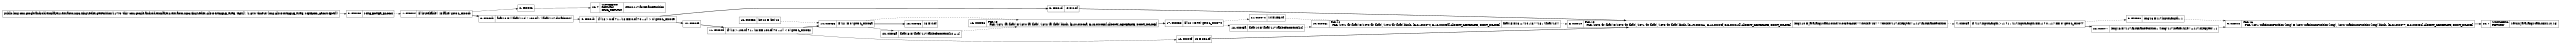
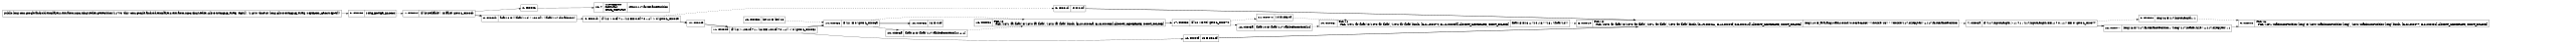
  digraph {
    rankdir=LR
    node [shape=record]
    edge [style=dashed]
    n1 [label="{0\:\ 0x0000|MTH_ENTER_BLOCK\l}"]
    n2 [label="{1\:\ 0x0004|if (isSeekable() != false) goto L_0x000b\l}"]
    n3 [label="{2\:\ 0x0006}"]
    n4 [label="{3\:\ 0x000b|float r8 = (((float) r18) * 100.0f) \/ ((float) r17.durationUs)\l}"]
    n5 [label="{23\:\ ?|SYNTHETIC\lRETURN\lORIG_RETURN\l|return r17.firstFramePosition\l}"]
    n6 [label="{4\:\ 0x001b|if ((r8 \> 0.0f ? 1 : (r8 == 0.0f ? 0 : \-1)) \> 0) goto L_0x0049\l}"]
    n7 [label="{5\:\ 0x001d|r5 = 0.0f\l}"]
    n8 [label="{10\:\ 0x0049}"]
    n9 [label="{6\:\ 0x001e|PHI: r5 \l  PHI: (r5v2 'fx' float) = (r5v0 'fx' float), (r5v1 'fx' float), (r5v3 'fx' float) binds: [B:19:0x0061, B:12:0x004f, B:5:0x001d] A[DONT_GENERATE, DONT_INLINE]\l|long r10 = java.lang.Math.round((0.00390625d * ((double) r5)) * ((double) r17.sizeBytes)) + r17.firstFramePosition\l}"]
    n10 [label="{11\:\ 0x004d|if ((r8 \> 100.0f ? 1 : (r8 == 100.0f ? 0 : \-1)) \< 0) goto L_0x0052\l}"]
    n11 [label="{7\:\ 0x003a|if ((r17.inputLength \> \-1 ? 1 : (r17.inputLength == \-1 ? 0 : \-1)) == 0) goto L_0x0077\l}"]
    n12 [label="{8\:\ 0x003c|long r6 = r17.inputLength \- 1\l}"]
    n13 [label="{22\:\ 0x0077|long r6 = ((r17.firstFramePosition \- ((long) r17.headerSize)) + r17.sizeBytes) \- 1\l}"]
    n14 [label="{9\:\ 0x0044|PHI: r6 \l  PHI: (r6v1 'maximumPosition' long) = (r6v0 'maximumPosition' long), (r6v2 'maximumPosition' long) binds: [B:22:0x0077, B:8:0x003c] A[DONT_GENERATE, DONT_INLINE]\l}"]
-   n15 [label="{24\:\ ?|SYNTHETIC\lRETURN\l|return java.lang.Math.min(r10, r6)\l}"]
    n16 [label="{12\:\ 0x004f|r5 = 256.0f\l}"]
    n17 [label="{14\:\ 0x0053|if (r2 != 0) goto L_0x006a\l}"]
    n18 [label="{13\:\ 0x0052|int r2 = (int) r8\l}"]
    n19 [label="{15\:\ 0x0055|r3 = 4.0f\l}"]
    n20 [label="{20\:\ 0x006a|float r3 = (float) r17.tableOfContents[r2 + \-1]\l}"]
    n21 [label="{16\:\ 0x0056|PHI: r3 \l  PHI: (r3v1 'fa' float) = (r3v0 'fa' float), (r3v2 'fa' float) binds: [B:20:0x006a, B:15:0x0055] A[DONT_GENERATE, DONT_INLINE]\l}"]
    n22 [label="{17\:\ 0x0058|if (r2 \>= 99) goto L_0x0074\l}"]
    n23 [label="{18\:\ 0x005a|float r4 = (float) r17.tableOfContents[r2]\l}"]
    n24 [label="{21\:\ 0x0074|r4 = 256.0f\l}"]
    n25 [label="{19\:\ 0x0061|PHI: r4 \l  PHI: (r4v1 'fb' float) = (r4v0 'fb' float), (r4v2 'fb' float) binds: [B:21:0x0074, B:18:0x005a] A[DONT_GENERATE, DONT_INLINE]\l|float r5 = r3 + ((r4 \- r3) * (r8 \- ((float) r2)))\l}"]
    n26 [label="{public long com.google.android.exoplayer2.extractor.mp3.XingSeeker.getPosition((r17v0 'this' com.google.android.exoplayer2.extractor.mp3.XingSeeker A[IMMUTABLE_TYPE, THIS]), (r18v0 'timeUs' long A[IMMUTABLE_TYPE, METHOD_ARGUMENT])) }"]
    n1 -> n2
    n2 -> n3 [style=solid]
    n2 -> n4 [style=bold]
    n3 -> n5 [style=solid]
    n4 -> n6 [style=solid]
-   n6 -> n7 [style=bold]
+   n6 -> n7
    n6 -> n8 [style=bold]
    n7 -> n9 [style=bold]
    n8 -> n10 [style=bold]
    n9 -> n11
    n10 -> n16 [style=solid]
    n10 -> n17 [style=bold]
    n11 -> n12
    n11 -> n13 [style=bold]
    n12 -> n14
    n13 -> n14 [style=solid]
-   n14 -> n15 [style=bold]
    n16 -> n9 [style=bold]
    n17 -> n19 [style=bold]
    n17 -> n20 [style=solid]
    n17 -> n21
    n18 -> n17
    n20 -> n21
    n21 -> n22 [style=bold]
    n22 -> n23
    n22 -> n24
    n23 -> n25
    n24 -> n25
    n25 -> n9
    n26 -> n1 [style=solid]
  }
